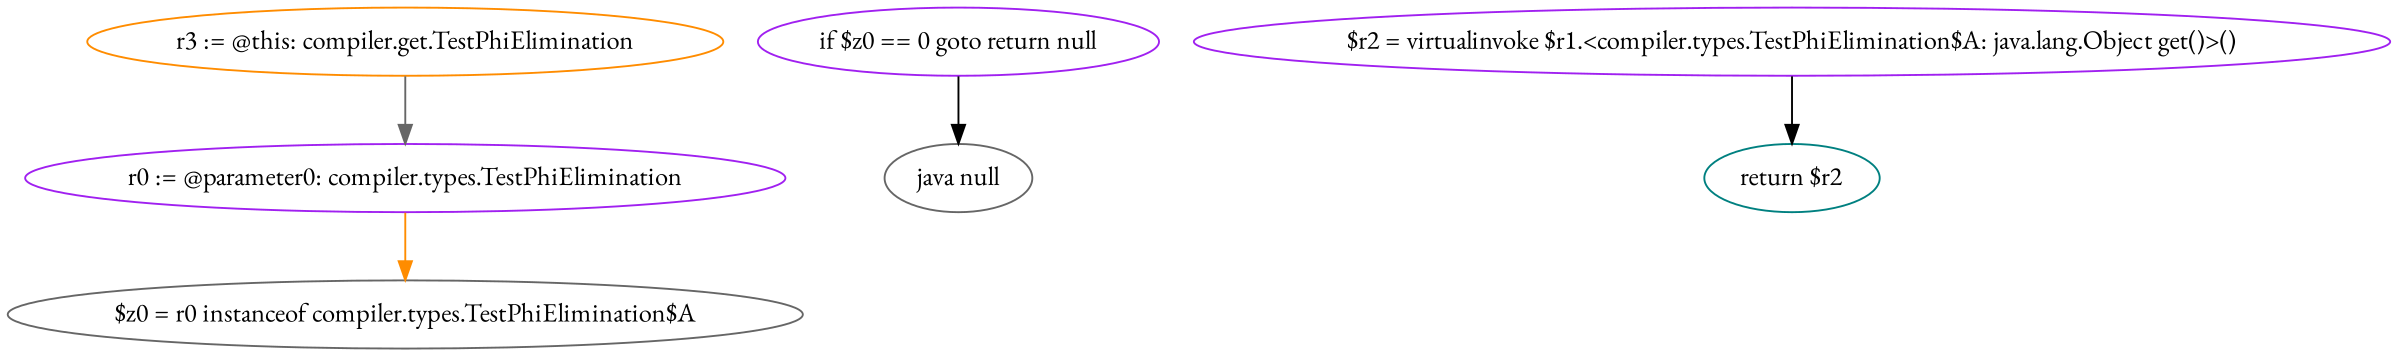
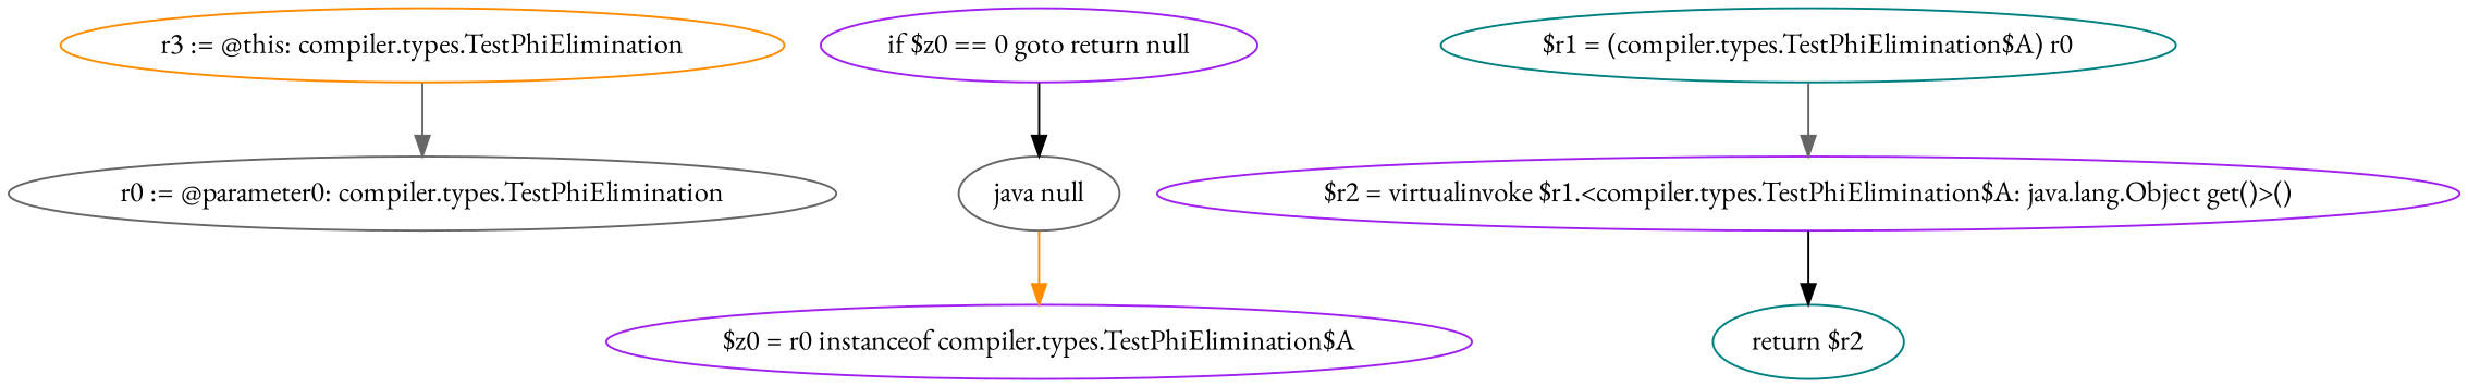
  digraph {
    fontname="EB Garamond"
    node [color=purple fontname="EB Garamond"]
    edge [color=gray40 fontname="EB Garamond"]
-   "r3 := @this: compiler.types.TestPhiElimination" [color=darkorange label="r3 := @this: compiler.get.TestPhiElimination"]
-   "r0 := @parameter0: compiler.types.TestPhiElimination"
-   "$z0 = r0 instanceof compiler.types.TestPhiElimination$A" [color=gray40]
+   "r3 := @this: compiler.types.TestPhiElimination" [color=darkorange]
+   "r0 := @parameter0: compiler.types.TestPhiElimination" [color=gray40]
+   "$z0 = r0 instanceof compiler.types.TestPhiElimination$A"
    n4 [color=gray40 label="java null"]
    "if $z0 == 0 goto return null"
+   "$r1 = (compiler.types.TestPhiElimination$A) r0" [color=teal]
    "$r2 = virtualinvoke $r1.<compiler.types.TestPhiElimination$A: java.lang.Object get()>()"
    "return $r2" [color=teal]
    "r3 := @this: compiler.types.TestPhiElimination" -> "r0 := @parameter0: compiler.types.TestPhiElimination"
-   "r0 := @parameter0: compiler.types.TestPhiElimination" -> "$z0 = r0 instanceof compiler.types.TestPhiElimination$A" [color=darkorange]
+   n4 -> "$z0 = r0 instanceof compiler.types.TestPhiElimination$A" [color=darkorange]
    "if $z0 == 0 goto return null" -> n4 [color=black]
+   "$r1 = (compiler.types.TestPhiElimination$A) r0" -> "$r2 = virtualinvoke $r1.<compiler.types.TestPhiElimination$A: java.lang.Object get()>()"
    "$r2 = virtualinvoke $r1.<compiler.types.TestPhiElimination$A: java.lang.Object get()>()" -> "return $r2" [color=black]
  }
